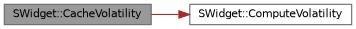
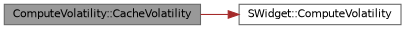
  digraph {
    rankdir=LR
    node [fontname=Helvetica fontsize=10 shape=box style=filled]
-   n1 [color=gray40 fillcolor=grey60 fontcolor=black height=0.2 label="SWidget::CacheVolatility" width=0.4]
+   n1 [color=gray40 fillcolor=grey60 fontcolor=black height=0.2 label="ComputeVolatility::CacheVolatility" width=0.4]
    n2 [color=grey40 fillcolor=white height=0.2 label="SWidget::ComputeVolatility" width=0.4]
    n1 -> n2 [color=brown fontname=Helvetica fontsize=10 labelfontname=Helvetica labelfontsize=10 style=solid]
  }
